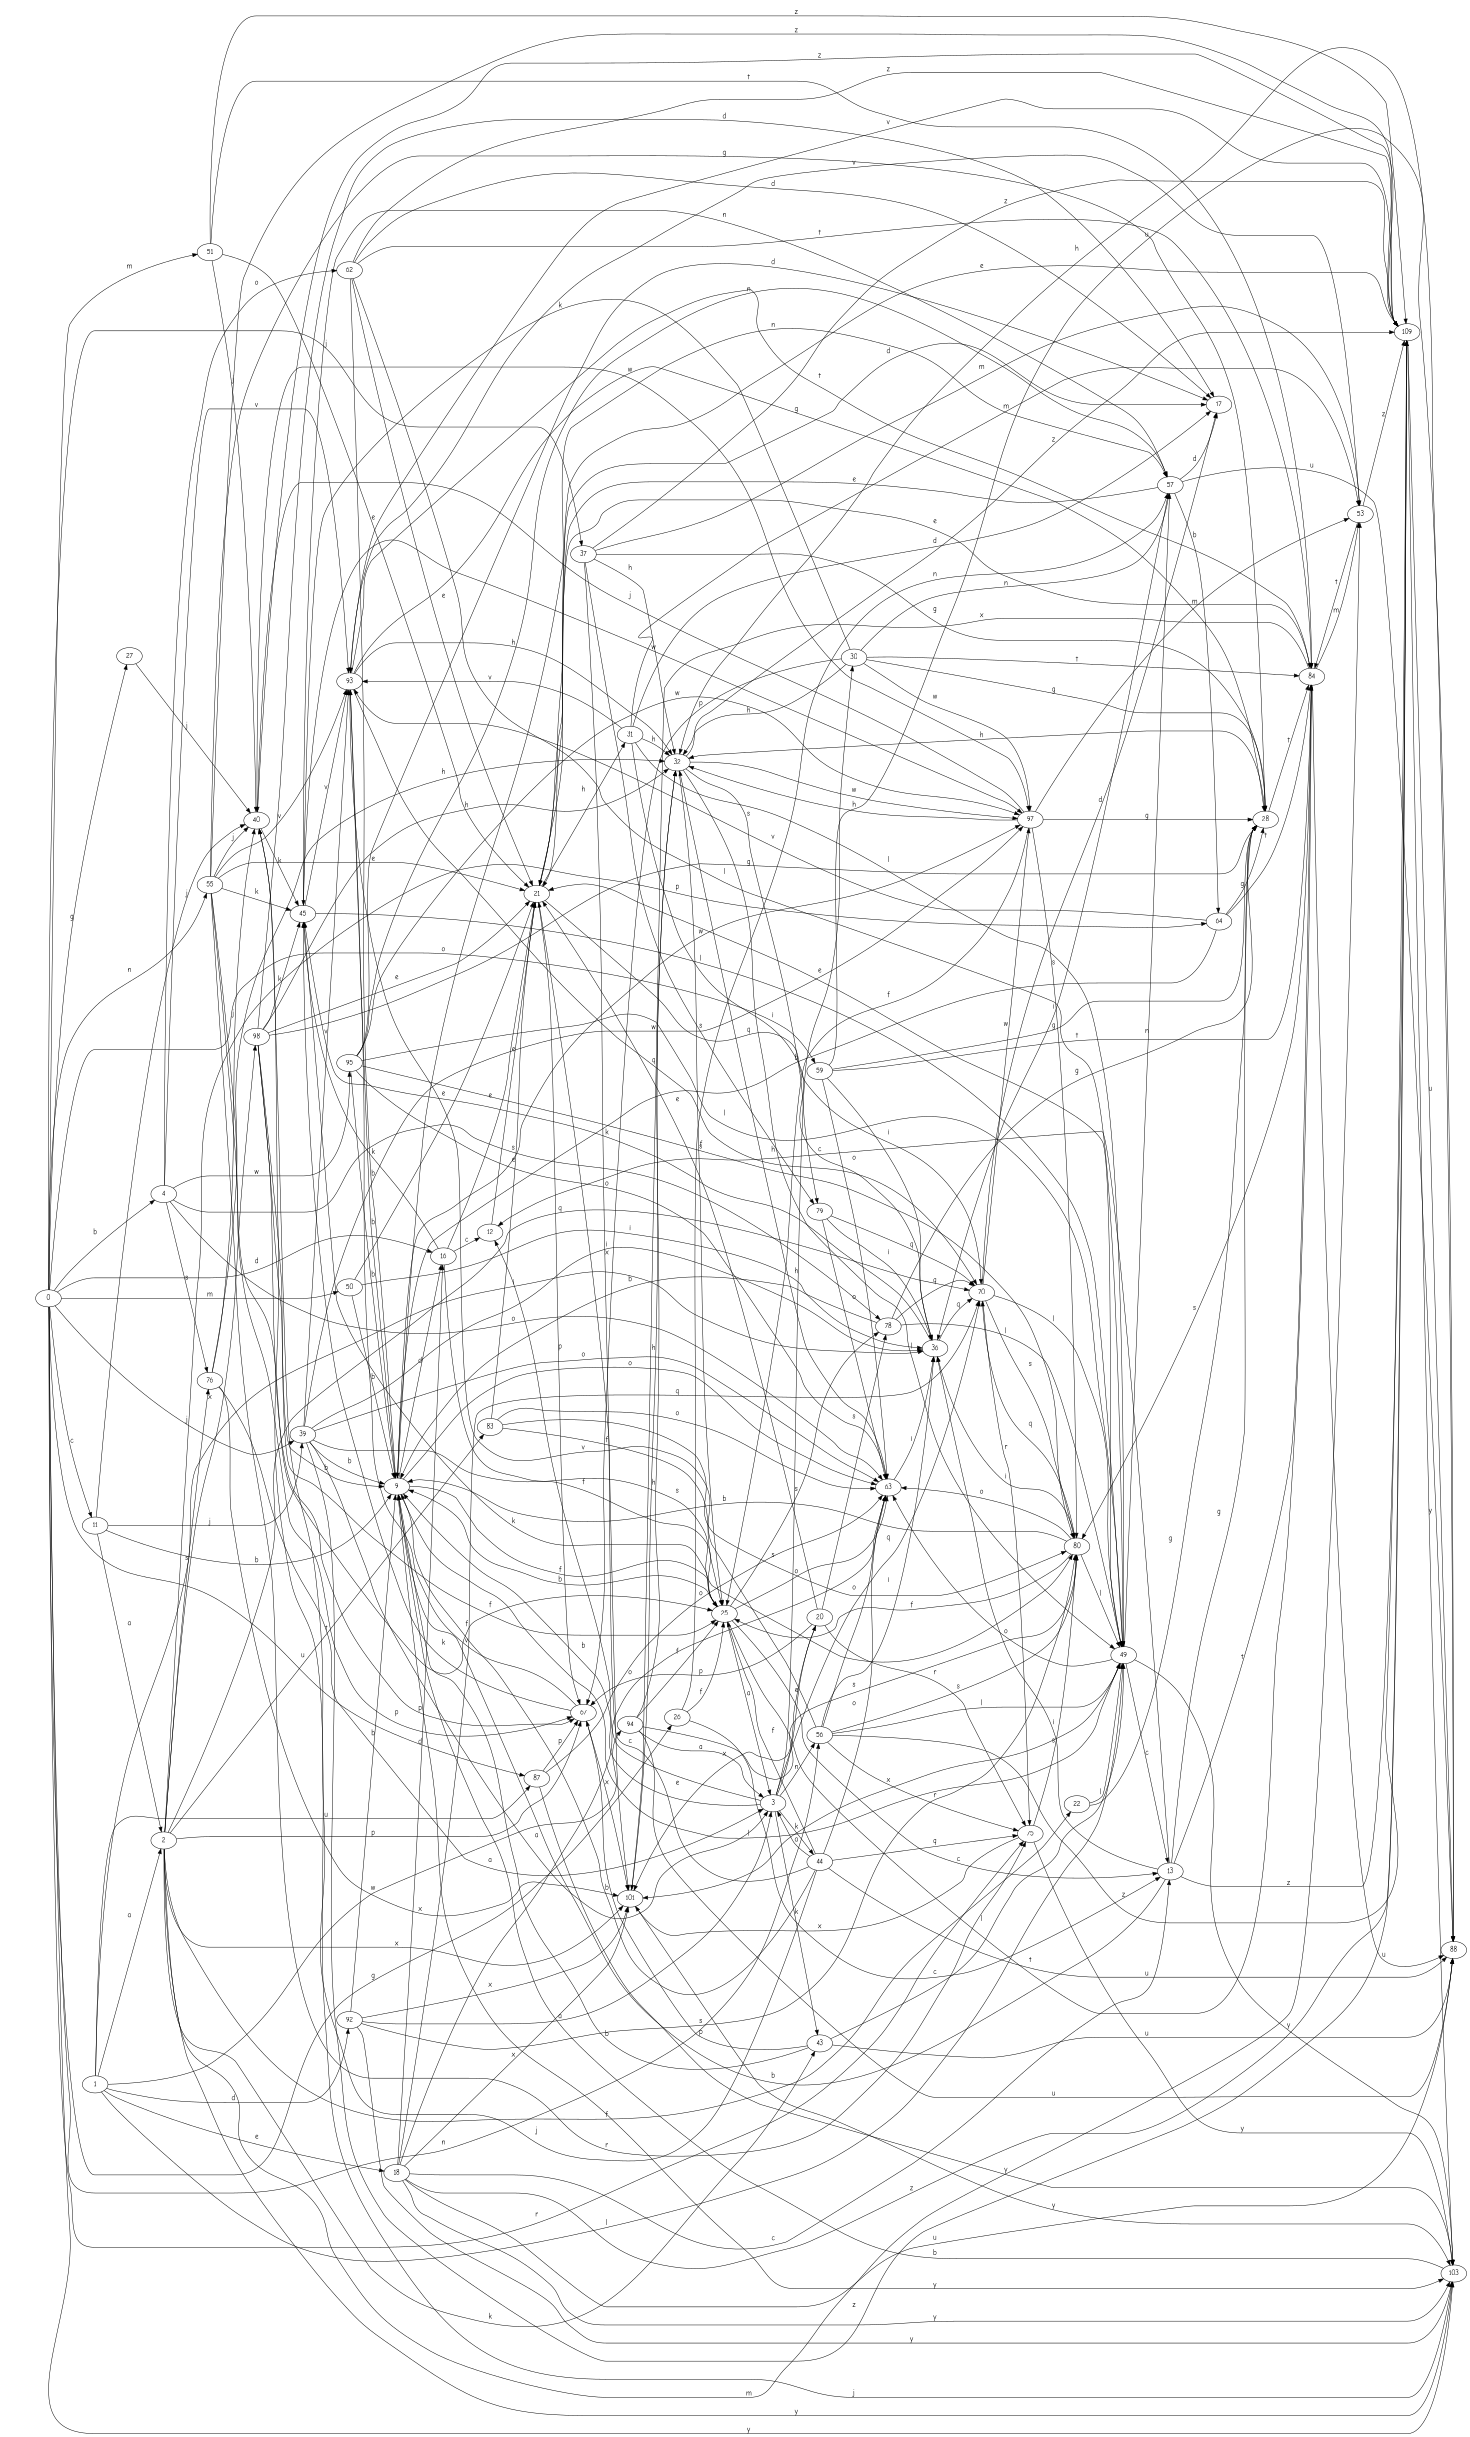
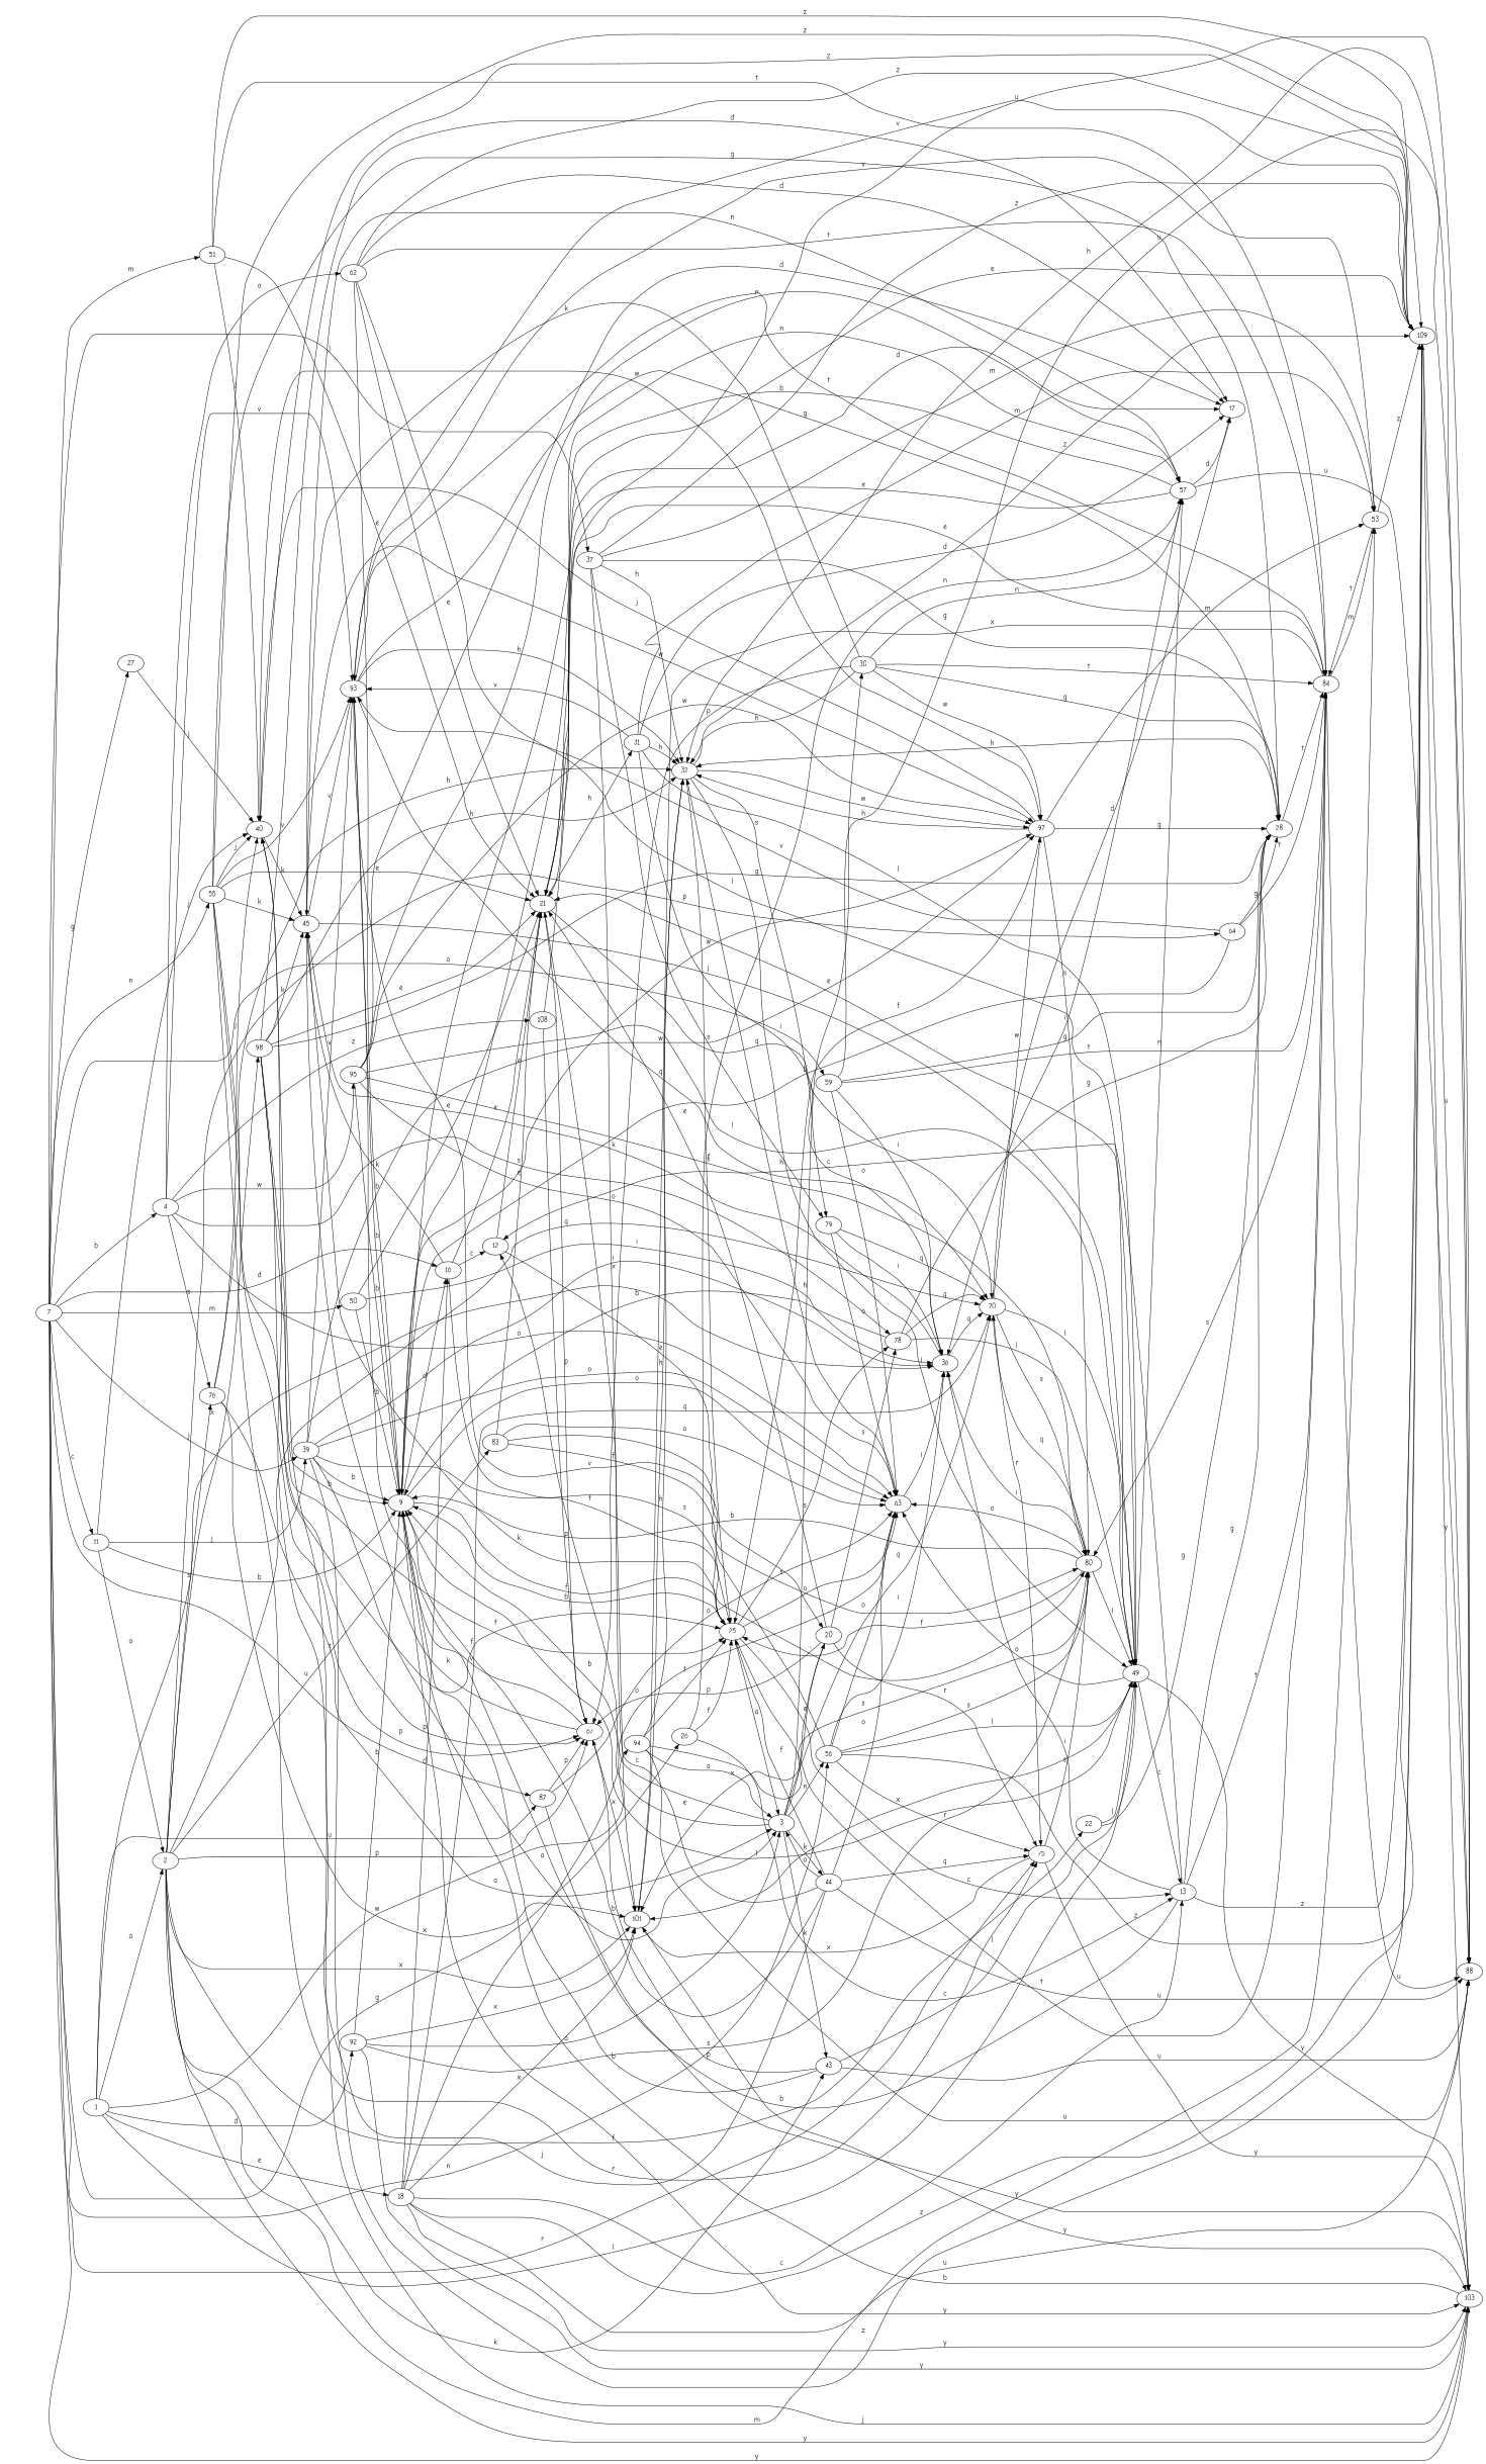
  strict digraph {
    fontname="Comic Neue"
    rankdir=LR
    node [fontname="Comic Neue"]
    edge [fontname="Comic Neue"]
-   0
+   0 [label=7]
    4
    11
    16
    26
    27
    37
    39
    50
    51
    55
    56
    59
    75
    87
    n16 [label=103]
    76
    62
    63
    78
    93
    95
+   108
    2
    9
    40
    12
    25
    21
    45
    57
    13
    53
    101
    28
    109
    32
    79
    36
    3
    97
    80
    84
    67
    49
    88
    1
    18
    92
    94
    22
    43
    64
    70
    83
    98
    17
    20
    30
    44
    31
    0 -> 4 [label=b]
    0 -> 11 [label=c]
    0 -> 16 [label=d]
    0 -> 26 [label=g]
    0 -> 27 [label=g]
    0 -> 37 [label=j]
    0 -> 39 [label=j]
    0 -> 50 [label=m]
    0 -> 51 [label=m]
    0 -> 55 [label=n]
    0 -> 56 [label=n]
    0 -> 59 [label=o]
    0 -> 75 [label=r]
    0 -> 87 [label=u]
    0 -> n16 [label=y]
    4 -> 76 [label=s]
    4 -> 62 [label=o]
    4 -> 63 [label=o]
    4 -> 78 [label=s]
    4 -> 93 [label=v]
    4 -> 95 [label=w]
+   4 -> 108 [label=z]
    11 -> 39 [label=j]
    11 -> 2 [label=a]
    11 -> 9 [label=b]
    11 -> 40 [label=j]
    16 -> 12 [label=c]
    16 -> 25 [label=f]
    16 -> 21 [label=e]
    16 -> 45 [label=k]
    26 -> 25 [label=f]
    26 -> 57 [label=n]
    26 -> 13 [label=c]
    27 -> 40 [label=j]
    37 -> 53 [label=m]
    37 -> 101 [label=x]
    37 -> 28 [label=g]
    37 -> 109 [label=z]
    37 -> 32 [label=h]
    37 -> 79 [label=s]
    39 -> 63 [label=o]
    39 -> 93 [label=v]
    39 -> 9 [label=b]
    39 -> 109 [label=z]
    39 -> 36 [label=i]
    39 -> 3 [label=a]
    39 -> 97 [label=w]
    39 -> 80 [label=s]
    50 -> 9 [label=b]
    50 -> 21 [label=e]
    50 -> 36 [label=i]
    51 -> 40 [label=j]
    51 -> 21 [label=e]
    51 -> 109 [label=z]
    51 -> 84 [label=t]
    55 -> 75 [label=r]
    55 -> 93 [label=v]
    55 -> 40 [label=j]
    55 -> 25 [label=f]
    55 -> 21 [label=e]
    55 -> 45 [label=k]
    55 -> 28 [label=g]
    55 -> 109 [label=z]
    55 -> 67 [label=p]
    56 -> 75 [label=r]
    56 -> 63 [label=o]
    56 -> 93 [label=v]
    56 -> 109 [label=z]
    56 -> 36 [label=i]
    56 -> 80 [label=s]
    56 -> 49 [label=l]
    59 -> 63 [label=o]
    59 -> 28 [label=g]
    59 -> 36 [label=i]
    59 -> 84 [label=t]
    59 -> 88 [label=u]
    75 -> n16 [label=y]
    75 -> 101 [label=x]
    75 -> 80 [label=s]
    87 -> n16 [label=y]
    87 -> 63 [label=o]
    87 -> 67 [label=p]
    n16 -> 9 [label=b]
    n16 -> 40 [label=j]
    76 -> 40 [label=j]
    76 -> 101 [label=x]
    76 -> 32 [label=h]
    76 -> 3 [label=a]
    62 -> 9 [label=b]
    62 -> 21 [label=e]
    62 -> 109 [label=z]
    62 -> 84 [label=t]
    62 -> 49 [label=l]
    62 -> 17 [label=d]
    63 -> 32 [label=h]
    63 -> 36 [label=i]
    78 -> 9 [label=b]
    78 -> 28 [label=g]
    78 -> 49 [label=l]
    78 -> 70 [label=q]
    93 -> 9 [label=b]
    93 -> 28 [label=g]
    93 -> 32 [label=h]
    93 -> 84 [label=t]
    93 -> 70 [label=q]
    95 -> 63 [label=o]
    95 -> 9 [label=b]
    95 -> 57 [label=n]
    95 -> 97 [label=w]
    95 -> 80 [label=s]
    95 -> 49 [label=l]
    95 -> 17 [label=d]
+   108 -> 67 [label=p]
+   108 -> 88 [label=u]
    2 -> n16 [label=y]
    2 -> 76 [label=s]
    2 -> 53 [label=m]
    2 -> 101 [label=x]
    2 -> 67 [label=p]
    2 -> 22 [label=f]
    2 -> 43 [label=k]
    2 -> 64 [label=p]
    2 -> 70 [label=q]
    2 -> 83 [label=t]
    2 -> 98 [label=x]
    9 -> 16 [label=d]
    9 -> n16 [label=y]
    9 -> 63 [label=o]
    9 -> 25 [label=f]
    9 -> 57 [label=n]
    9 -> 97 [label=w]
    9 -> 49 [label=l]
    40 -> 45 [label=k]
    40 -> 109 [label=z]
    40 -> 97 [label=w]
    12 -> 21 [label=e]
+   12 -> 20 [label=e]
    25 -> 63 [label=o]
    25 -> 78 [label=s]
    25 -> 9 [label=b]
    25 -> 45 [label=k]
    25 -> 13 [label=c]
    25 -> 3 [label=a]
    25 -> 84 [label=t]
    21 -> 67 [label=p]
    21 -> 70 [label=q]
    21 -> 17 [label=d]
    21 -> 31 [label=h]
    45 -> 93 [label=v]
    45 -> 57 [label=n]
    45 -> 97 [label=w]
    45 -> 49 [label=l]
-   57 -> 64 [label=b]
+   57 -> 9 [label=b]
    57 -> 21 [label=e]
    57 -> 36 [label=i]
    57 -> 88 [label=u]
    57 -> 17 [label=d]
    13 -> 9 [label=b]
    13 -> 12 [label=c]
    13 -> 28 [label=g]
    13 -> 109 [label=z]
    13 -> 36 [label=i]
    13 -> 84 [label=t]
    53 -> 93 [label=v]
    53 -> 109 [label=z]
    53 -> 84 [label=t]
    101 -> n16 [label=y]
    101 -> 32 [label=h]
    28 -> 32 [label=h]
    28 -> 84 [label=t]
    109 -> n16 [label=y]
    109 -> 93 [label=v]
    109 -> 21 [label=e]
    109 -> 88 [label=u]
    32 -> 25 [label=f]
    32 -> 109 [label=z]
    32 -> 79 [label=s]
    32 -> 97 [label=w]
    32 -> 49 [label=l]
    79 -> 63 [label=o]
    79 -> 36 [label=i]
    79 -> 70 [label=q]
    36 -> 45 [label=k]
    36 -> 70 [label=q]
    3 -> 56 [label=n]
    3 -> 9 [label=b]
    3 -> 12 [label=c]
    3 -> 43 [label=k]
    3 -> 70 [label=q]
    3 -> 20 [label=e]
    3 -> 30 [label=h]
    3 -> 44 [label=k]
    97 -> 40 [label=j]
    97 -> 25 [label=f]
    97 -> 53 [label=m]
    97 -> 28 [label=g]
    97 -> 32 [label=h]
    97 -> 80 [label=s]
    80 -> 63 [label=o]
    80 -> 9 [label=b]
    80 -> 25 [label=f]
    80 -> 36 [label=i]
    80 -> 49 [label=l]
    80 -> 70 [label=q]
    84 -> 21 [label=e]
    84 -> 53 [label=m]
    84 -> 101 [label=x]
    84 -> 80 [label=s]
    84 -> 88 [label=u]
    67 -> 93 [label=v]
    67 -> 45 [label=k]
    67 -> 101 [label=x]
    49 -> n16 [label=y]
    49 -> 63 [label=o]
    49 -> 21 [label=e]
    49 -> 57 [label=n]
    49 -> 13 [label=c]
    49 -> 101 [label=x]
    88 -> 32 [label=h]
    1 -> 87 [label=u]
    1 -> 2 [label=a]
    1 -> 36 [label=i]
    1 -> 49 [label=l]
    1 -> 18 [label=e]
    1 -> 92 [label=d]
    1 -> 94 [label=w]
    18 -> 16 [label=d]
    18 -> n16 [label=y]
    18 -> 63 [label=o]
    18 -> 13 [label=c]
    18 -> 101 [label=x]
    18 -> 109 [label=z]
    18 -> 88 [label=u]
    18 -> 70 [label=q]
    92 -> n16 [label=y]
    92 -> 9 [label=b]
    92 -> 101 [label=x]
    92 -> 3 [label=a]
    92 -> 80 [label=s]
    94 -> 25 [label=f]
    94 -> 32 [label=h]
    94 -> 3 [label=a]
    94 -> 80 [label=s]
    94 -> 88 [label=u]
    22 -> 28 [label=g]
    22 -> 49 [label=l]
    43 -> 9 [label=b]
    43 -> 67 [label=p]
    43 -> 49 [label=l]
    43 -> 88 [label=u]
    64 -> 93 [label=v]
    64 -> 9 [label=b]
    64 -> 28 [label=g]
    64 -> 84 [label=t]
    70 -> 75 [label=r]
    70 -> 97 [label=w]
    70 -> 80 [label=s]
    70 -> 49 [label=l]
    70 -> 17 [label=d]
    83 -> 63 [label=o]
    83 -> 25 [label=f]
    83 -> 21 [label=e]
    83 -> 80 [label=s]
    98 -> 9 [label=b]
    98 -> 25 [label=f]
    98 -> 21 [label=e]
    98 -> 45 [label=k]
    98 -> 28 [label=g]
    98 -> 32 [label=h]
    98 -> 67 [label=p]
    98 -> 17 [label=d]
    20 -> 75 [label=r]
    20 -> 78 [label=s]
    20 -> 21 [label=e]
    20 -> 101 [label=x]
    20 -> 67 [label=p]
    30 -> 45 [label=k]
    30 -> 57 [label=n]
    30 -> 28 [label=g]
    30 -> 32 [label=h]
    30 -> 97 [label=w]
    30 -> 84 [label=t]
    30 -> 67 [label=p]
    44 -> 75 [label=q]
    44 -> 63 [label=o]
    44 -> 9 [label=b]
    44 -> 40 [label=j]
    44 -> 25 [label=f]
    44 -> 21 [label=e]
    44 -> 3 [label=a]
    44 -> 88 [label=u]
    31 -> 93 [label=v]
    31 -> 53 [label=m]
    31 -> 32 [label=h]
    31 -> 36 [label=i]
    31 -> 49 [label=l]
    31 -> 17 [label=d]
  }
